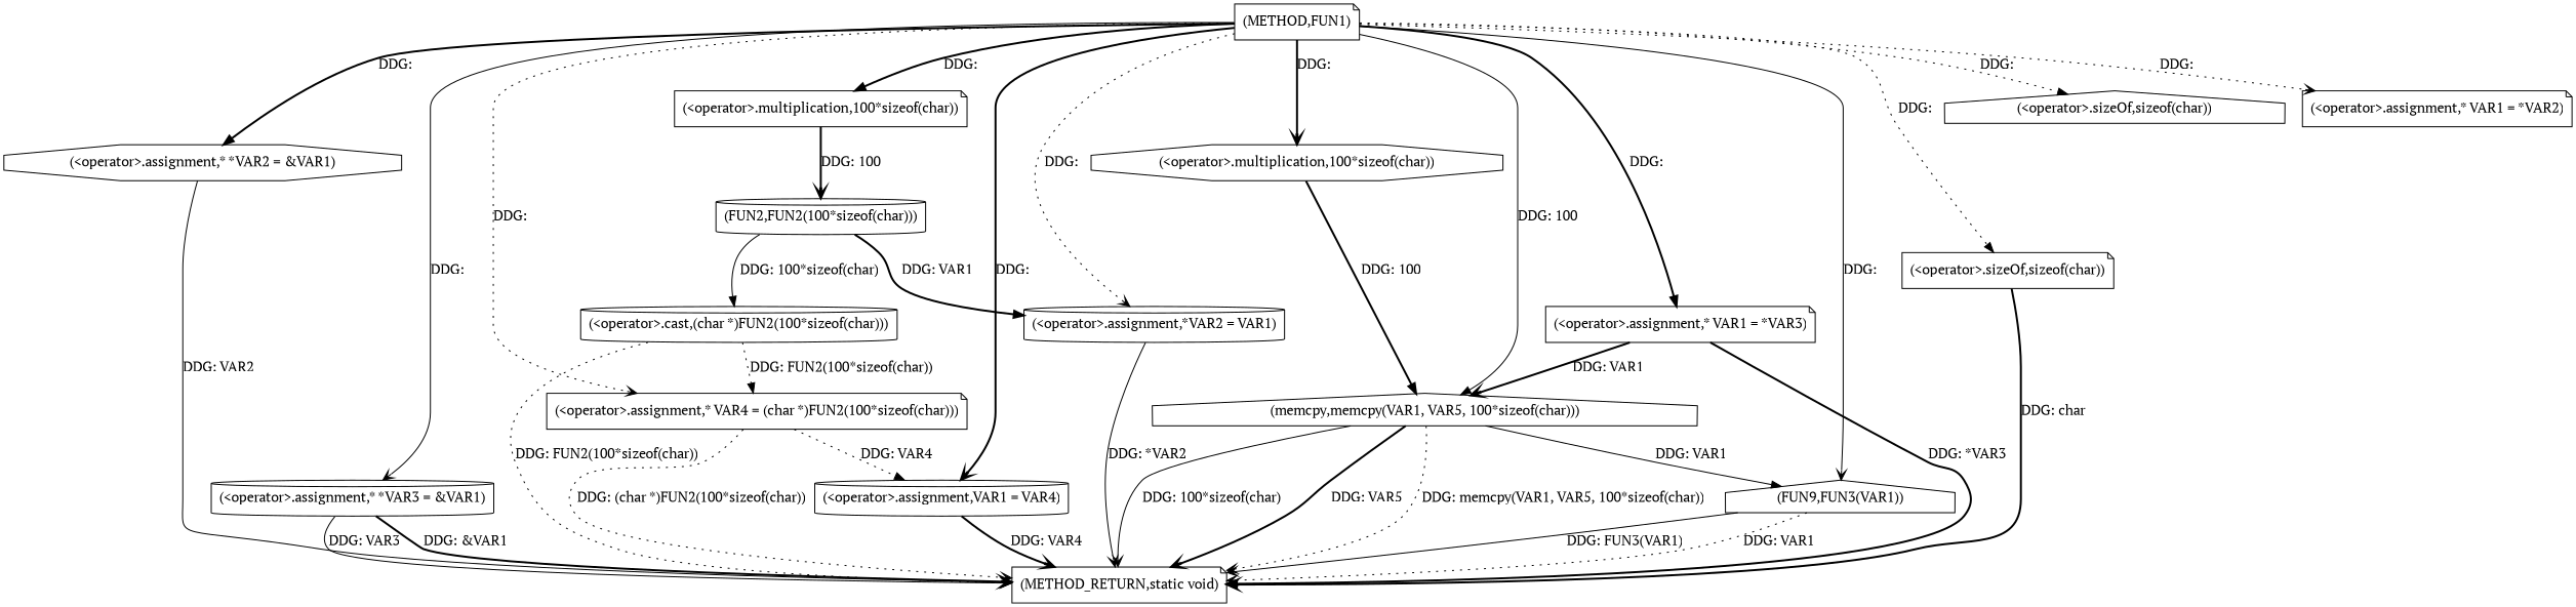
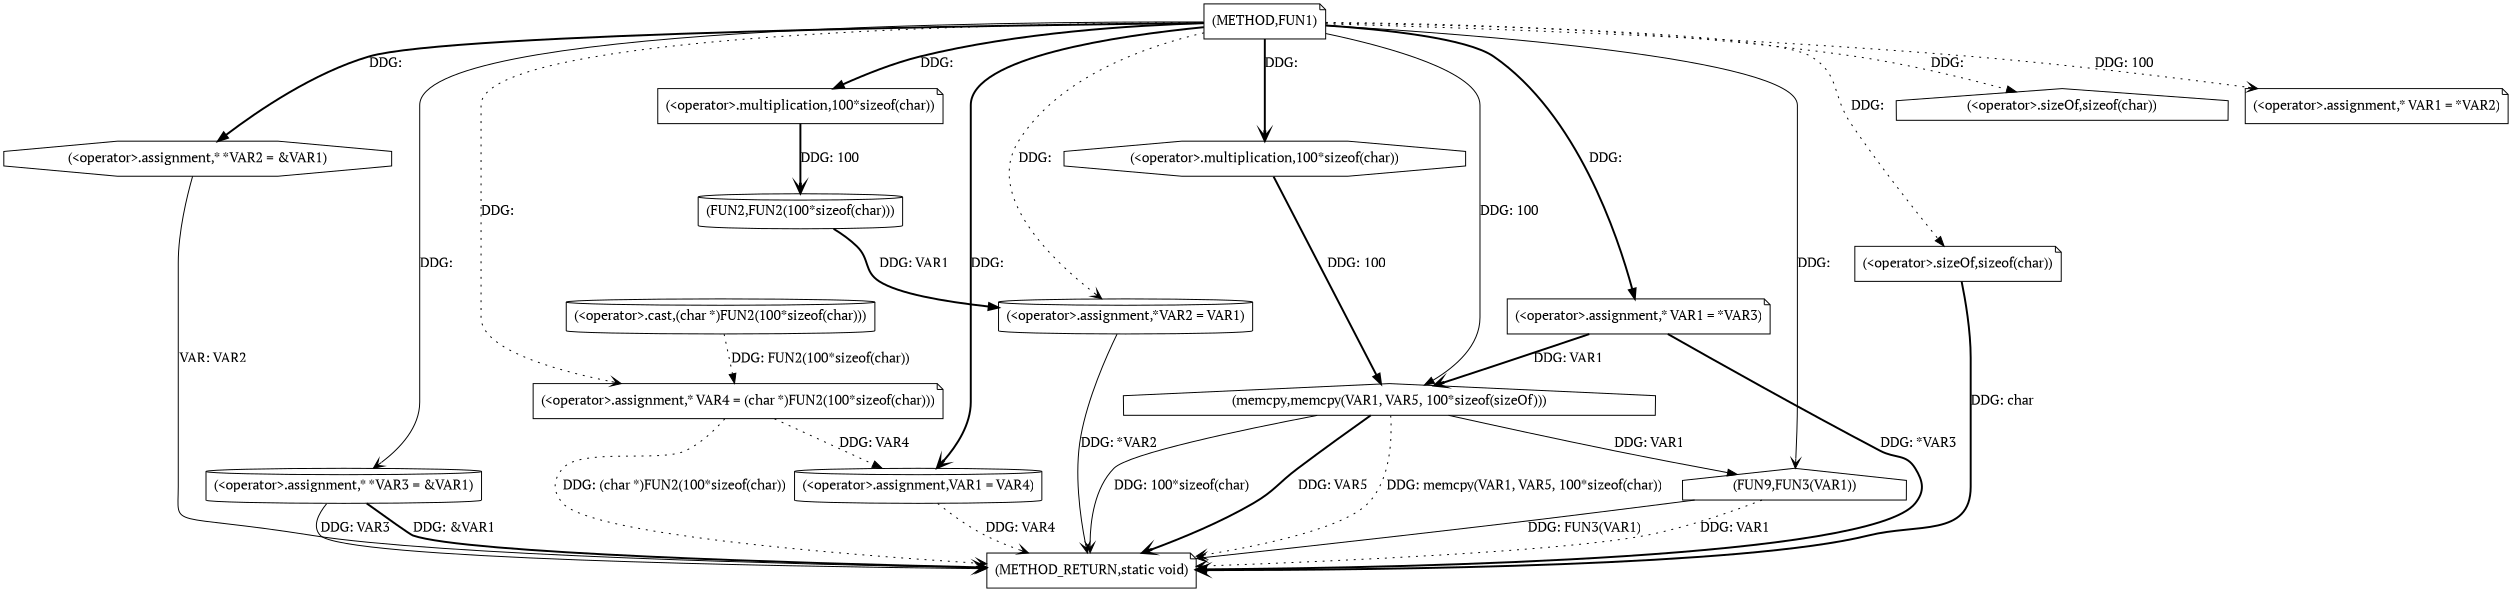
  digraph {
    fontname="PT Serif"
    node [fontname="PT Serif" shape=note]
    edge [arrowhead=vee fontname="PT Serif" style=bold]
    n1 [label="(METHOD,FUN1)"]
    n2 [label="(<operator>.assignment,* *VAR2 = &VAR1)" shape=octagon]
    n3 [label="(<operator>.assignment,* *VAR3 = &VAR1)" shape=cylinder]
    n4 [label="(<operator>.assignment,* VAR4 = (char *)FUN2(100*sizeof(char)))"]
    n5 [label="(<operator>.multiplication,100*sizeof(char))"]
    n6 [label="(<operator>.sizeOf,sizeof(char))" shape=house]
    n7 [label="(<operator>.assignment,* VAR1 = *VAR2)"]
    n8 [label="(<operator>.assignment,VAR1 = VAR4)" shape=cylinder]
    n9 [label="(<operator>.assignment,*VAR2 = VAR1)" shape=cylinder]
    n10 [label="(<operator>.assignment,* VAR1 = *VAR3)"]
-   n11 [label="(memcpy,memcpy(VAR1, VAR5, 100*sizeof(char)))" shape=house]
+   n11 [label="(memcpy,memcpy(VAR1, VAR5, 100*sizeof(sizeOf)))" shape=house]
    n12 [label="(<operator>.multiplication,100*sizeof(char))" shape=octagon]
    n13 [label="(<operator>.sizeOf,sizeof(char))"]
    n14 [label="(FUN9,FUN3(VAR1))" shape=house]
    n15 [label="(METHOD_RETURN,static void)"]
    n16 [label="(FUN2,FUN2(100*sizeof(char)))" shape=cylinder]
    n17 [label="(<operator>.cast,(char *)FUN2(100*sizeof(char)))" shape=cylinder]
    n1 -> n2 [arrowhead=normal label="DDG: "]
    n1 -> n3 [label="DDG: " style=solid]
    n1 -> n4 [label="DDG: " style=dotted]
    n1 -> n5 [arrowhead=normal label="DDG: "]
    n1 -> n6 [arrowhead=normal label="DDG: " style=dotted]
-   n1 -> n7 [label="DDG: " style=dotted]
+   n1 -> n7 [label="DDG: 100" style=dotted]
    n1 -> n8 [label="DDG: "]
    n1 -> n9 [label="DDG: " style=dotted]
    n1 -> n10 [arrowhead=normal label="DDG: "]
    n1 -> n11 [arrowhead=normal label="DDG: 100" style=solid]
    n1 -> n12 [label="DDG: "]
    n1 -> n13 [arrowhead=normal label="DDG: " style=dotted]
    n1 -> n14 [label="DDG: " style=solid]
-   n2 -> n15 [label="DDG: VAR2" style=solid]
+   n2 -> n15 [label="VAR: VAR2" style=solid]
    n3 -> n15 [label="DDG: VAR3" style=solid]
    n3 -> n15 [label="DDG: &VAR1"]
    n4 -> n8 [arrowhead=normal label="DDG: VAR4" style=dotted]
    n4 -> n15 [label="DDG: (char *)FUN2(100*sizeof(char))" style=dotted]
    n5 -> n16 [label="DDG: 100"]
-   n8 -> n15 [label="DDG: VAR4"]
+   n8 -> n15 [label="DDG: VAR4" style=dotted]
    n9 -> n15 [label="DDG: *VAR2" style=solid]
    n10 -> n11 [label="DDG: VAR1"]
    n10 -> n15 [arrowhead=normal label="DDG: *VAR3"]
    n11 -> n14 [arrowhead=normal label="DDG: VAR1" style=solid]
    n11 -> n15 [label="DDG: VAR5"]
    n11 -> n15 [label="DDG: memcpy(VAR1, VAR5, 100*sizeof(char))" style=dotted]
    n11 -> n15 [label="DDG: 100*sizeof(char)" style=solid]
    n12 -> n11 [arrowhead=normal label="DDG: 100"]
    n13 -> n15 [label="DDG: char"]
    n14 -> n15 [label="DDG: FUN3(VAR1)" style=solid]
    n14 -> n15 [label="DDG: VAR1" style=dotted]
    n16 -> n9 [arrowhead=normal label="DDG: VAR1"]
-   n16 -> n17 [arrowhead=normal label="DDG: 100*sizeof(char)" style=solid]
    n17 -> n4 [arrowhead=normal label="DDG: FUN2(100*sizeof(char))" style=dotted]
-   n17 -> n15 [label="DDG: FUN2(100*sizeof(char))" style=dotted]
  }
